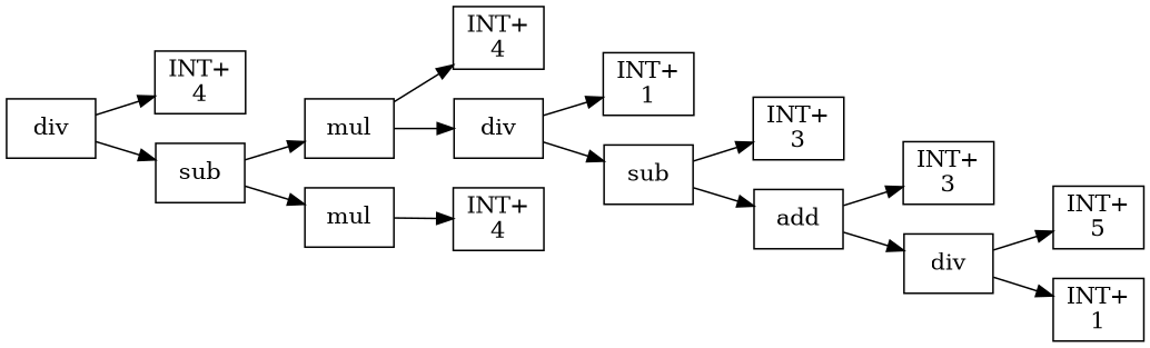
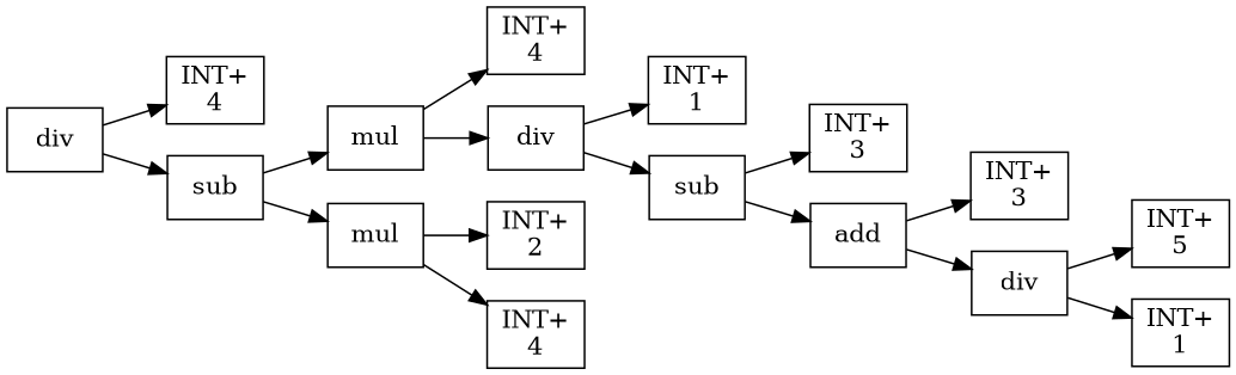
  digraph {
    rankdir=LR
    node [shape=box]
    n1 [label=div]
    n2 [label="INT+\n4"]
    n3 [label=sub]
    n4 [label=mul]
    n5 [label=mul]
    n6 [label="INT+\n4"]
    n7 [label=div]
    n8 [label="INT+\n1"]
    n9 [label=sub]
    n10 [label="INT+\n3"]
    n11 [label=add]
    n12 [label="INT+\n3"]
    n13 [label=div]
    n14 [label="INT+\n5"]
    n15 [label="INT+\n1"]
+   n16 [label="INT+\n2"]
    n17 [label="INT+\n4"]
    n1 -> n2
    n1 -> n3
    n3 -> n4
    n3 -> n5
    n4 -> n6
    n4 -> n7
+   n5 -> n16
    n5 -> n17
    n7 -> n8
    n7 -> n9
    n9 -> n10
    n9 -> n11
    n11 -> n12
    n11 -> n13
    n13 -> n14
    n13 -> n15
  }
